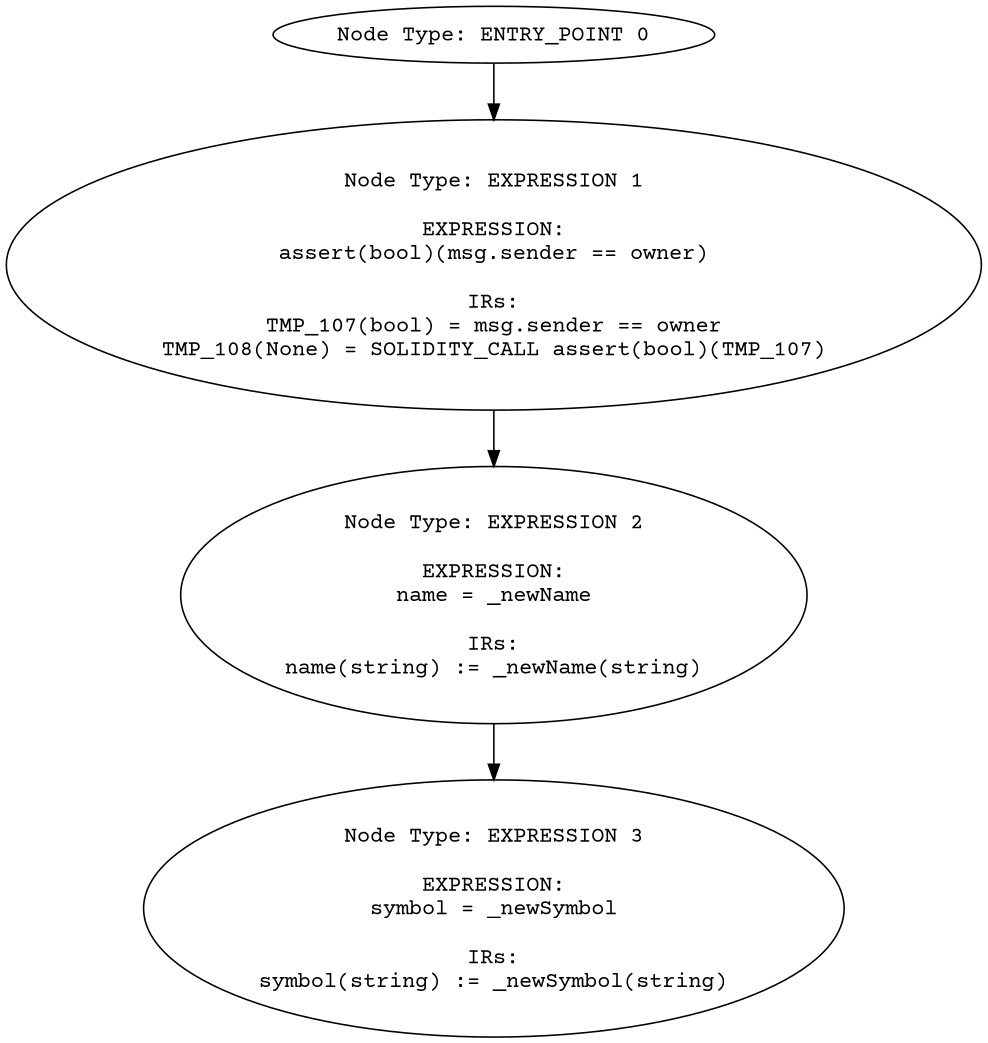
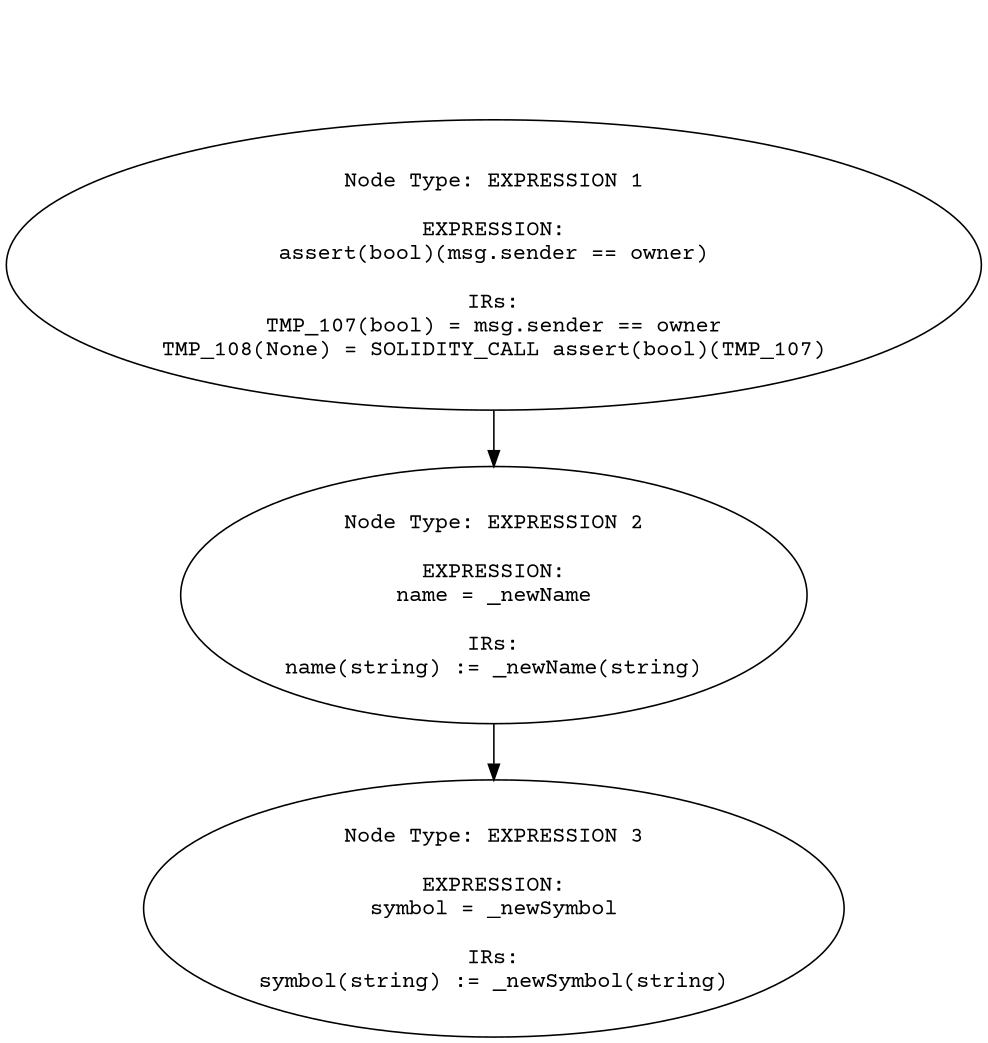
  digraph {
    fontname="Courier Prime"
    node [fontname="Courier Prime"]
    edge [fontname="Courier Prime"]
-   n1 [label="Node Type: ENTRY_POINT 0\n"]
    n2 [label="Node Type: EXPRESSION 1\n\nEXPRESSION:\nassert(bool)(msg.sender == owner)\n\nIRs:\nTMP_107(bool) = msg.sender == owner\nTMP_108(None) = SOLIDITY_CALL assert(bool)(TMP_107)"]
    n3 [label="Node Type: EXPRESSION 2\n\nEXPRESSION:\nname = _newName\n\nIRs:\nname(string) := _newName(string)"]
    n4 [label="Node Type: EXPRESSION 3\n\nEXPRESSION:\nsymbol = _newSymbol\n\nIRs:\nsymbol(string) := _newSymbol(string)"]
-   n1 -> n2
    n2 -> n3
    n3 -> n4
  }
